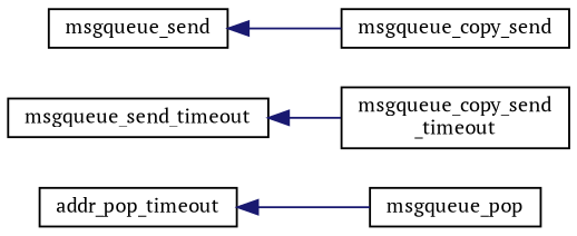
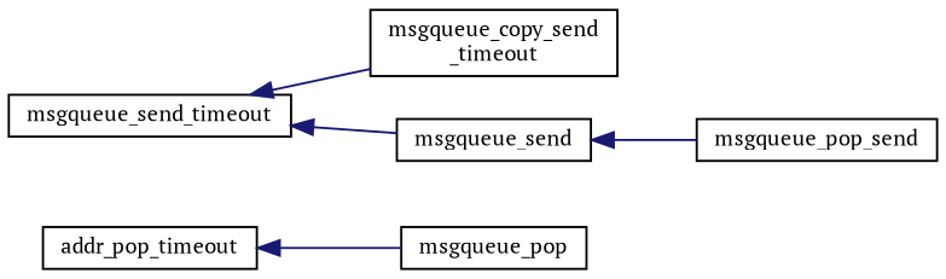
  digraph {
    fontname="PT Serif"
    rankdir=LR
    node [color=black fillcolor=white fontname="PT Serif" fontsize=10 shape=record style=filled]
    edge [color=midnightblue dir=back fontname="PT Serif" fontsize=10 labelfontname=FreeSans labelfontsize=10 style=solid]
    n1 [height=0.2 label=addr_pop_timeout width=0.4]
    n2 [height=0.2 label=msgqueue_pop width=0.4]
    n3 [height=0.2 label=msgqueue_send_timeout width=0.4]
    n4 [height=0.2 label="msgqueue_copy_send\l_timeout" width=0.4]
    n5 [height=0.2 label=msgqueue_send width=0.4]
-   n6 [height=0.2 label=msgqueue_copy_send width=0.4]
+   n6 [height=0.2 label=msgqueue_pop_send width=0.4]
    n1 -> n2
    n3 -> n4
+   n3 -> n5
    n5 -> n6
  }
